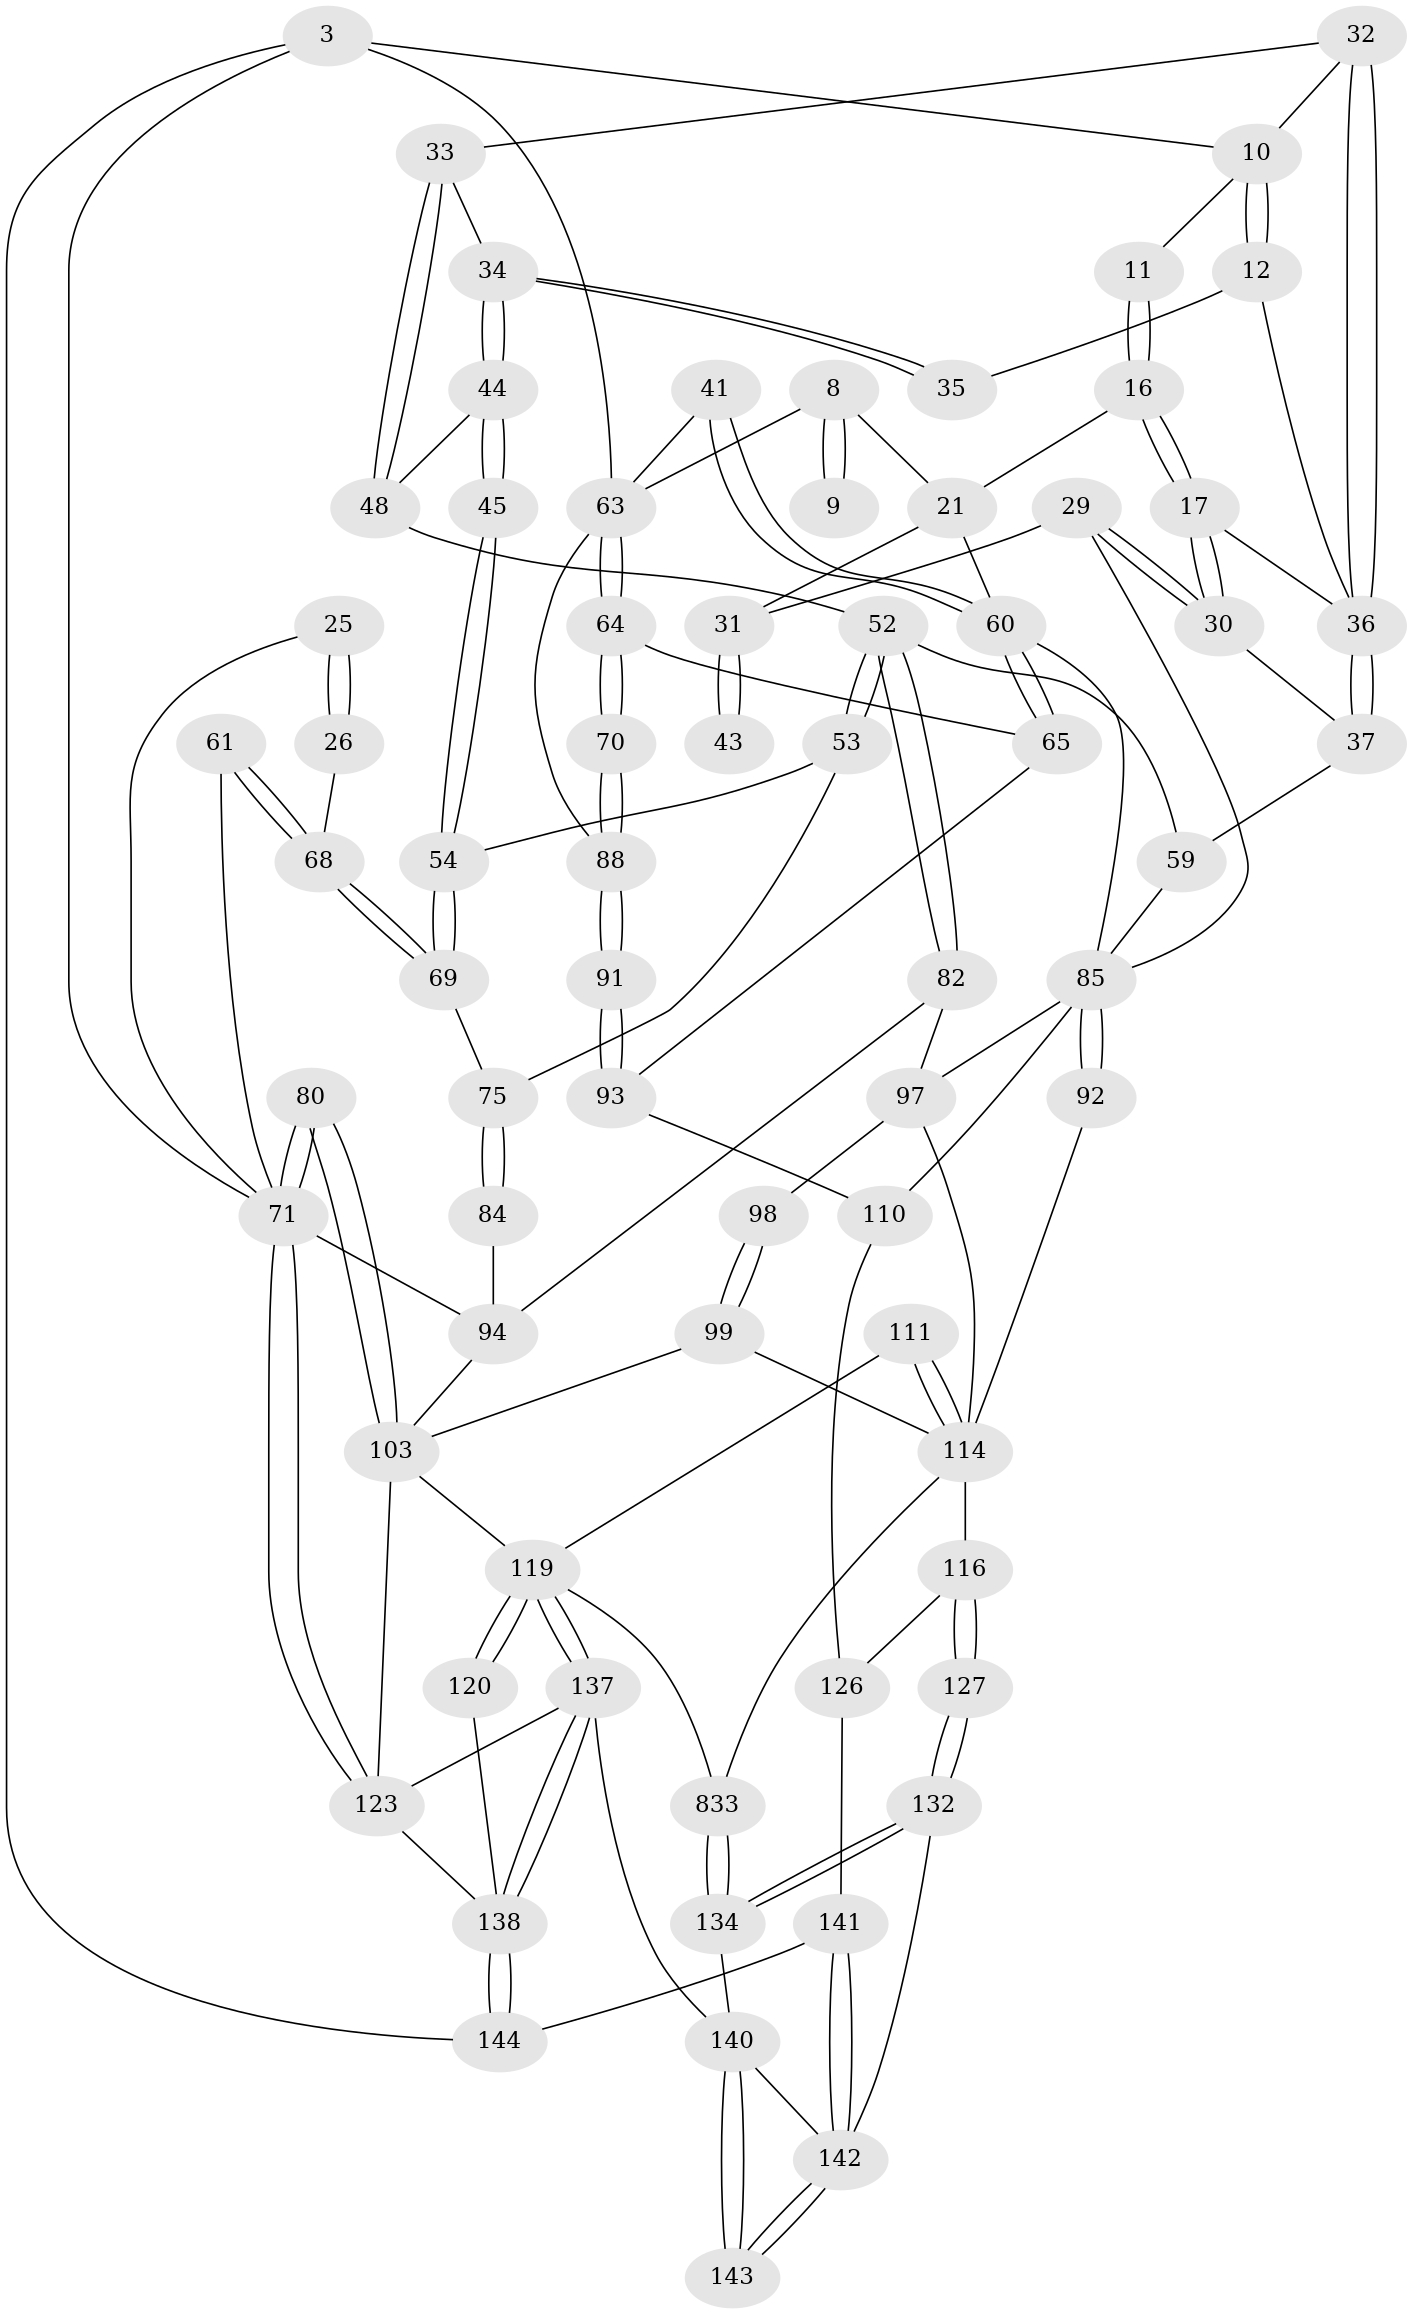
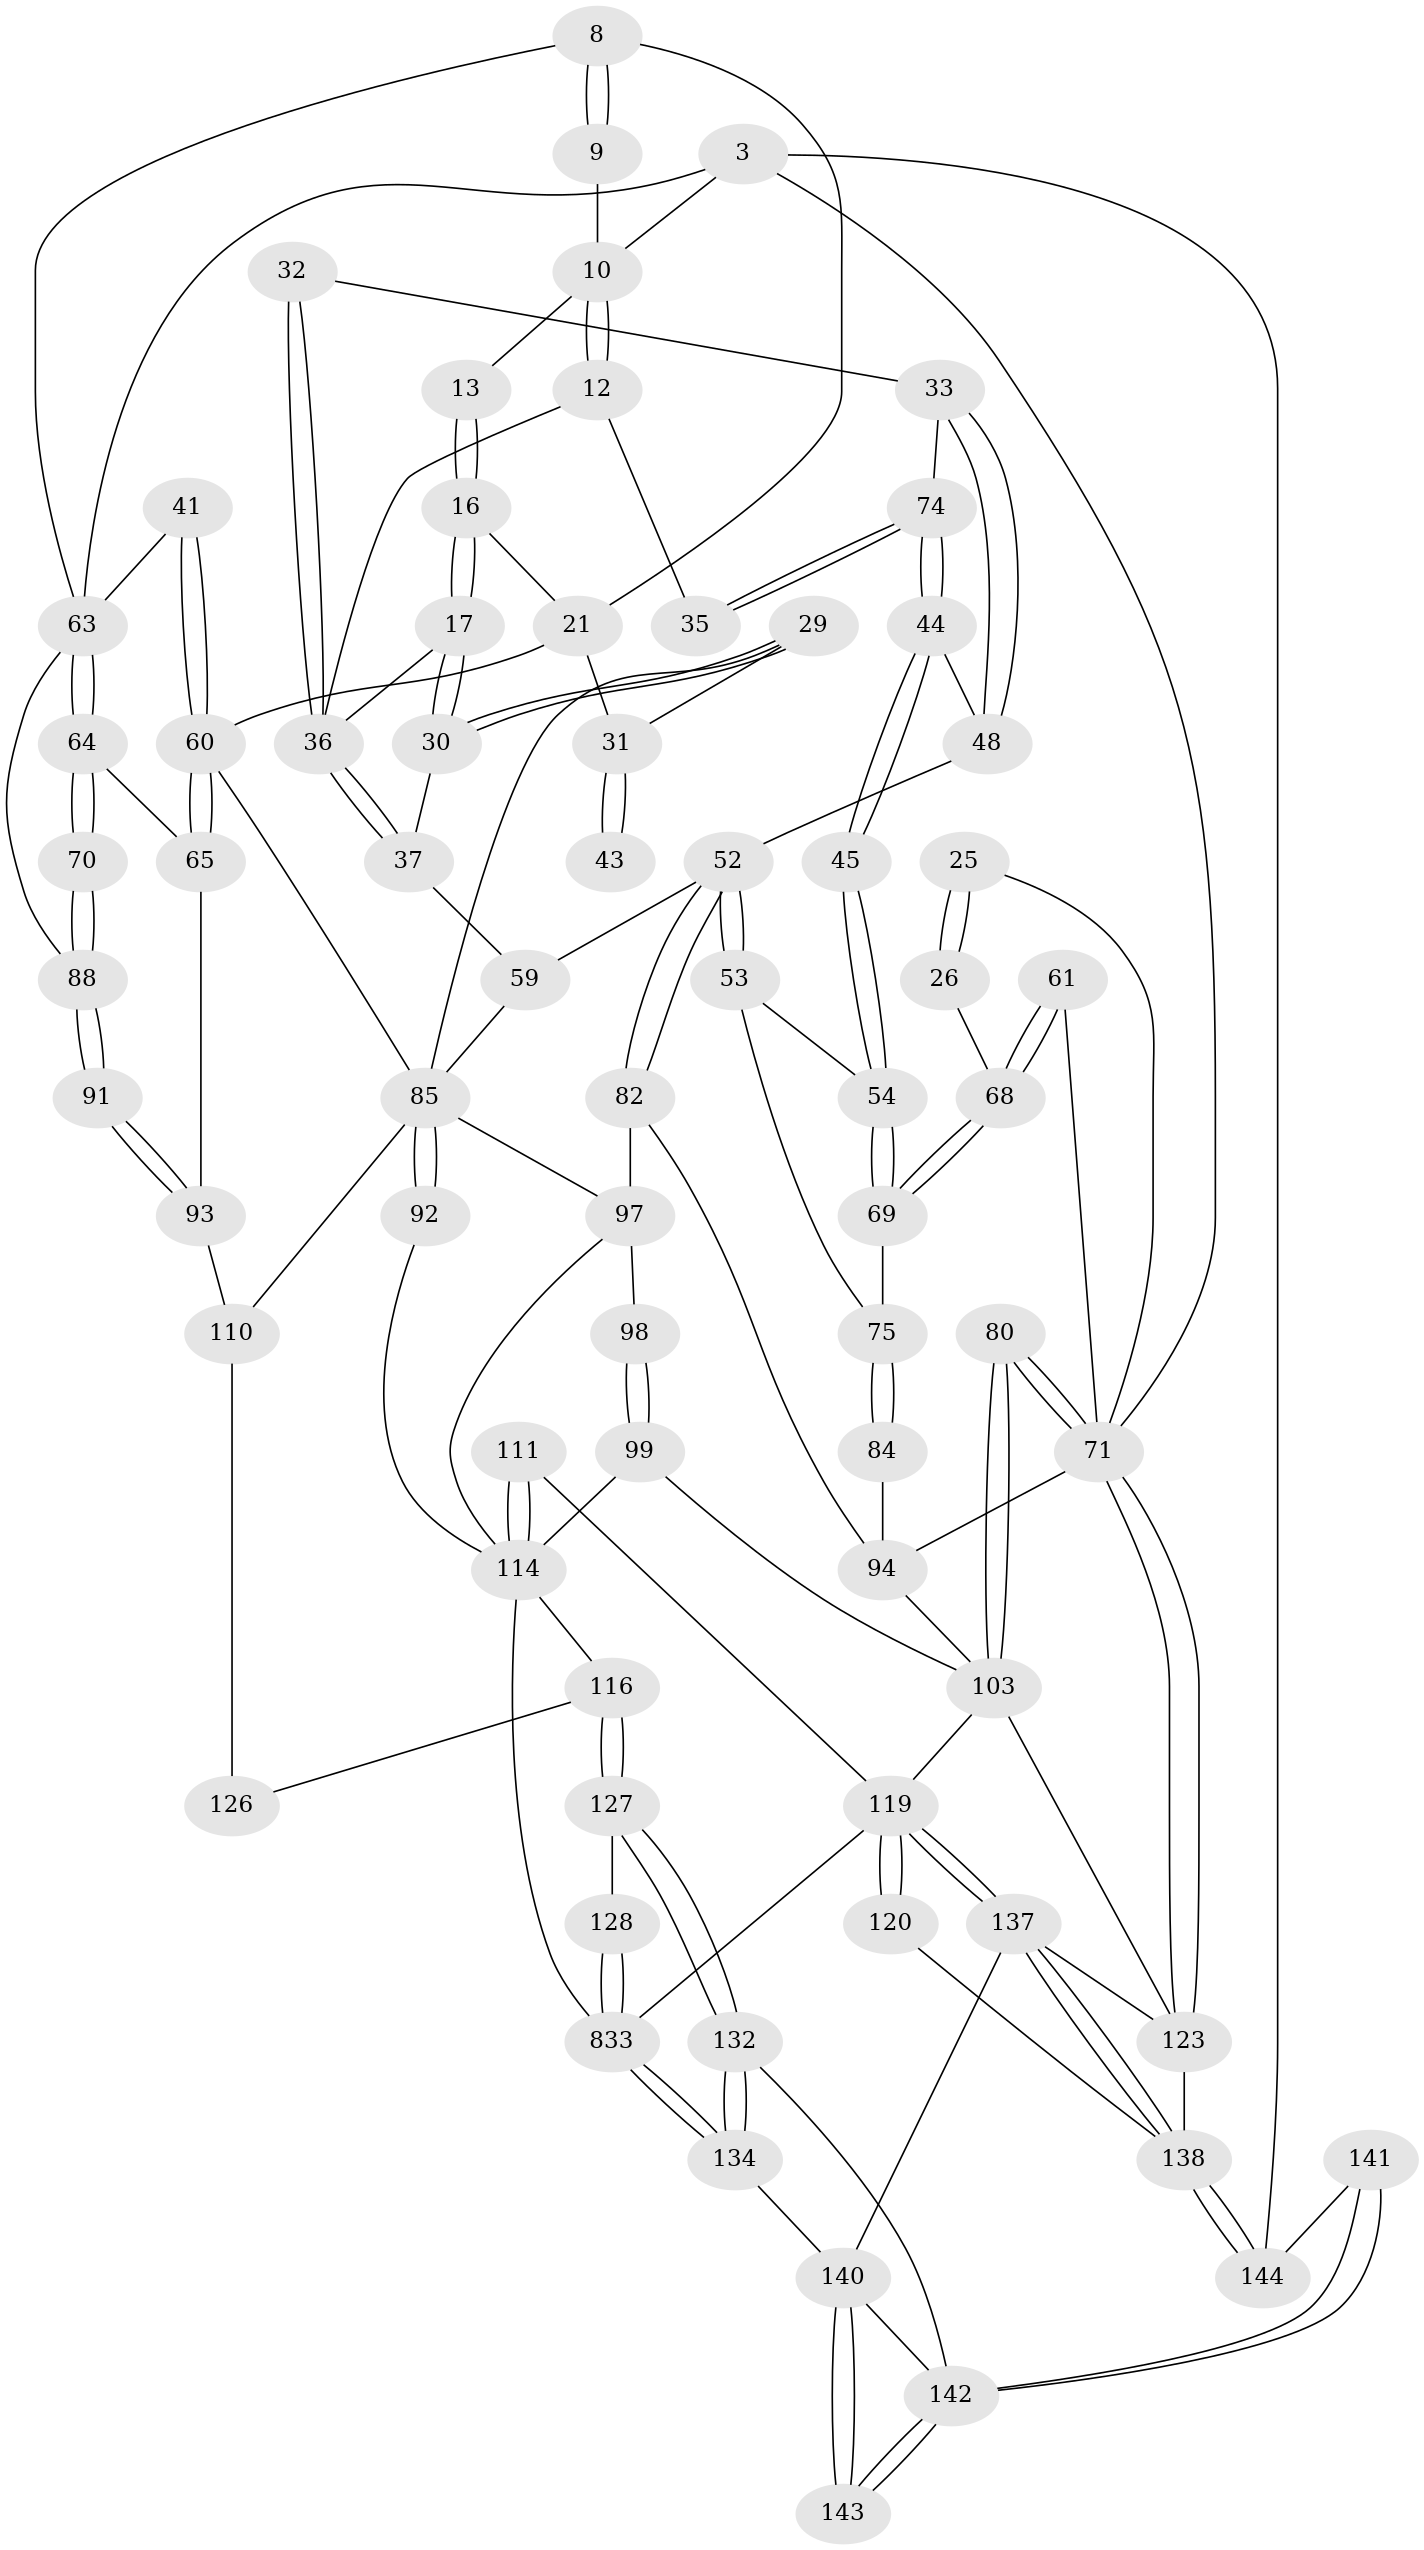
  graph {
    node [color=gray90 style=filled]
    3 [super="+2"]
    10 [super="+5"]
    63 [super="+40+39"]
    n4 [label=71 super="+74"]
    144 [super="+89"]
-   11
+   11 [label=13]
    12
    64
    88 [super="+66+67"]
    94 [super="+83+73"]
    123 [super="+105+104"]
    8
    9 [super="+6"]
    21 [super="+20"]
    31 [super="+28"]
    60 [super="+55"]
    16
    35 [super="+13"]
    36 [super="+18+19"]
    25 [super="+24"]
    26
    17
    37
    30
    43
    68 [super="+46+47"]
    69
    29
    85 [super="+58+79"]
    97 [super="+86+87"]
    92
    110 [super="+78+109"]
    59 [super="+49"]
    32
    33
-   34
+   34 [label=74]
    48
    44
    52 [super="+51+50"]
    45
    41
    65
    54
    53
    82
    75 [super="+71"]
    84 [super="+72"]
    93 [super="+76"]
    61
    70
    91
    80
    103 [super="+102"]
    119 [super="+118+113"]
    138 [super="+124+125"]
    114 [super="+107+108"]
    98
    126 [super="+115"]
    141 [super="+130"]
    142 [super="+139+131"]
    116
    n62 [label=833 super="+122+121"]
    99
    120 [super="+117"]
    137
    111
    127
    134
+   128
    132
    140 [super="+135+136"]
    143
    3 -- 10
    3 -- 63 [weight=2]
    3 -- n4
    3 -- 144 [weight=2]
    10 -- 11
    10 -- 12
    10 -- 12
    63 -- 64
    63 -- 64
    63 -- 88 [weight=2]
    n4 -- 94
    n4 -- 123
    n4 -- 123
    11 -- 16
    11 -- 16
    12 -- 35
    12 -- 36
    64 -- 65
    64 -- 70
    64 -- 70
    88 -- 91
    88 -- 91
    94 -- 103
    123 -- 138
    8 -- 63
    8 -- 9
    8 -- 9
    8 -- 21
-   32 -- 10
+   9 -- 10
    21 -- 31 [weight=2]
    21 -- 60
    31 -- 43 [weight=2]
    31 -- 43
    60 -- 85
    60 -- 65
    60 -- 65
    16 -- 21
    16 -- 17
    16 -- 17
    36 -- 37
    36 -- 37
    25 -- n4
    25 -- 26 [weight=2]
    25 -- 26
    26 -- 68
    17 -- 36
    17 -- 30
    17 -- 30
    37 -- 59
    30 -- 37
    68 -- 69
    68 -- 69
    69 -- 75
    29 -- 31
    29 -- 30
    29 -- 30
    29 -- 85
    85 -- 97
    85 -- 92 [weight=2]
    85 -- 92
    85 -- 110
    97 -- 114
    97 -- 98 [weight=2]
    92 -- 114
    110 -- 126 [weight=2]
    59 -- 85
    32 -- 36 [weight=2]
    32 -- 36
    32 -- 33
    33 -- 34
    33 -- 48
    33 -- 48
    34 -- 35
    34 -- 35
    34 -- 44
    34 -- 44
    48 -- 52
    44 -- 48
    44 -- 45
    44 -- 45
    52 -- 59 [weight=2]
    52 -- 53
    52 -- 53
    52 -- 82
    52 -- 82
    45 -- 54
    45 -- 54
    41 -- 63
    41 -- 60 [weight=2]
    41 -- 60
    65 -- 93
    54 -- 69
    54 -- 69
    53 -- 54
    53 -- 75
    82 -- 94
    82 -- 97
    75 -- 84 [weight=2]
    75 -- 84
    84 -- 94 [weight=2]
    93 -- 110 [weight=2]
    61 -- n4
    61 -- 68 [weight=2]
    61 -- 68
    70 -- 88 [weight=2]
    70 -- 88
    91 -- 93
    91 -- 93
    80 -- n4 [weight=2]
    80 -- n4
    80 -- 103
    80 -- 103
    103 -- 123 [weight=2]
    103 -- 119
    119 -- n62
    119 -- 120 [weight=2]
    119 -- 120
    119 -- 137
    119 -- 137
    138 -- 144 [weight=2]
    138 -- 144
    114 -- 116
    114 -- n62
    98 -- 99
    98 -- 99
-   126 -- 141
    141 -- 144 [weight=2]
    141 -- 142 [weight=2]
    141 -- 142
    142 -- 143
    142 -- 143
    116 -- 126
    116 -- 127
    116 -- 127
    n62 -- 134
    n62 -- 134
    99 -- 103
    99 -- 114
    120 -- 138
    137 -- 123
    137 -- 138
    137 -- 138
    137 -- 140
    111 -- 119
    111 -- 114 [weight=2]
    111 -- 114
+   127 -- 128
    127 -- 132
    127 -- 132
    134 -- 140
+   128 -- n62 [weight=2]
+   128 -- n62
    132 -- 142
    132 -- 134
    132 -- 134
    140 -- 142
    140 -- 143 [weight=2]
    140 -- 143
  }
